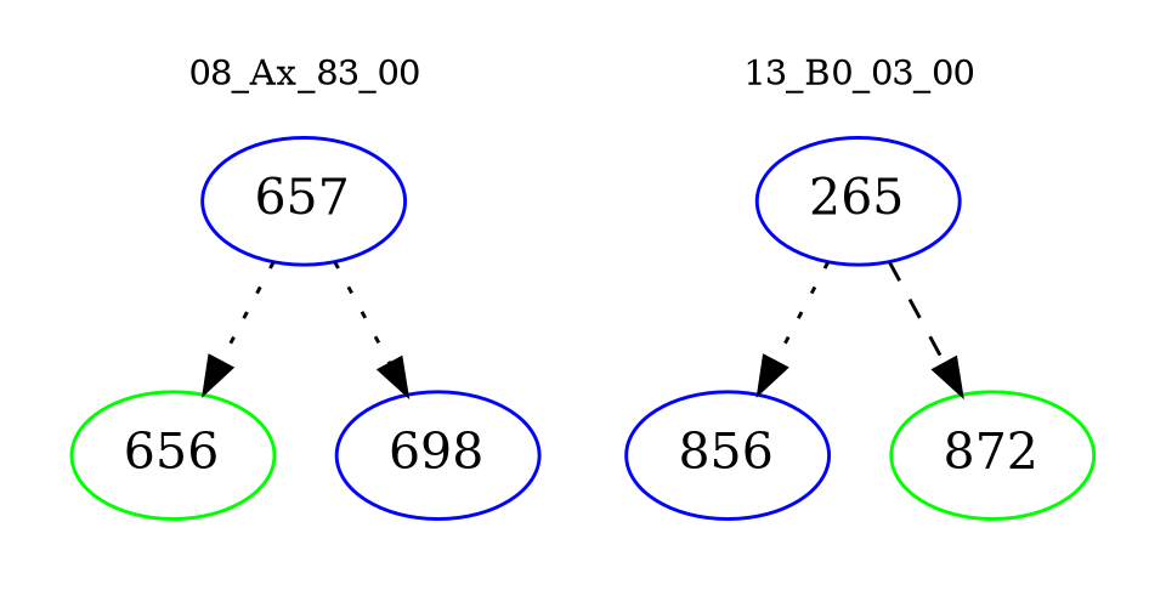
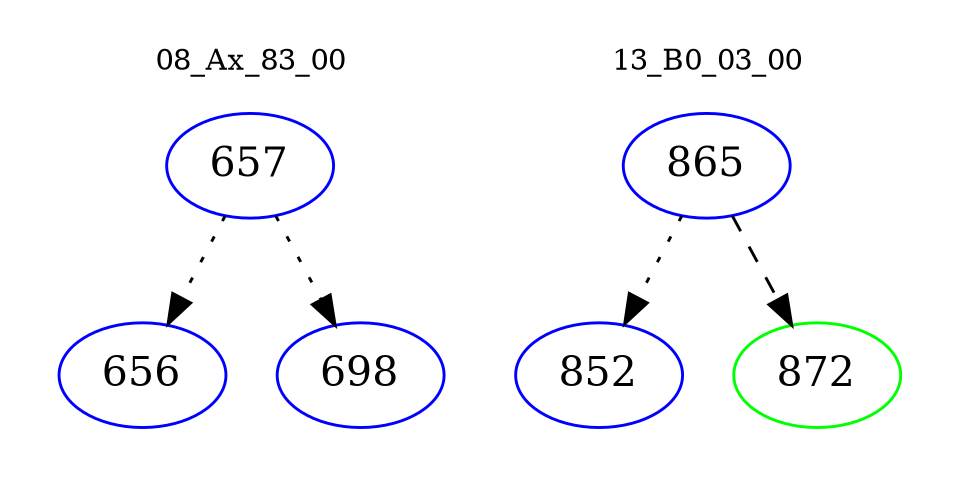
  digraph {
    node [color=blue]
    edge [color=black style=dotted]
    n1 [label=657]
-   n2 [color=green label=656]
+   n2 [label=656]
    n3 [label=698]
-   n4 [label=265]
-   n5 [label=856]
+   n4 [label=865]
+   n5 [label=852]
    n6 [color=green label=872]
    subgraph cluster_1 {
      color=white
      fontsize=10
      label="08_Ax_83_00"
      n1
      n2
      n3
    }
    subgraph cluster_2 {
      color=white
      fontsize=10
      label="13_B0_03_00"
      n4
      n5
      n6
    }
    n1 -> n2
    n1 -> n3
    n4 -> n5
    n4 -> n6 [style=dashed]
  }
